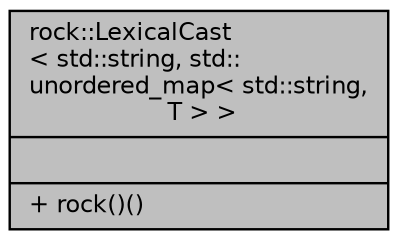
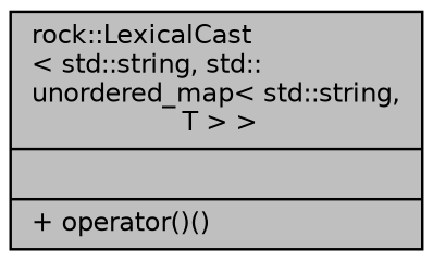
  digraph {
-   n1 [color=black fillcolor=grey75 fontcolor=black fontname=Helvetica fontsize=10 height=0.2 label="{rock::LexicalCast\l\< std::string, std::\lunordered_map\< std::string,\l T \> \>\n||+ rock()()\l}" shape=record style=filled width=0.4]
+   n1 [color=black fillcolor=grey75 fontcolor=black fontname=Helvetica fontsize=10 height=0.2 label="{rock::LexicalCast\l\< std::string, std::\lunordered_map\< std::string,\l T \> \>\n||+ operator()()\l}" shape=record style=filled width=0.4]
  }
